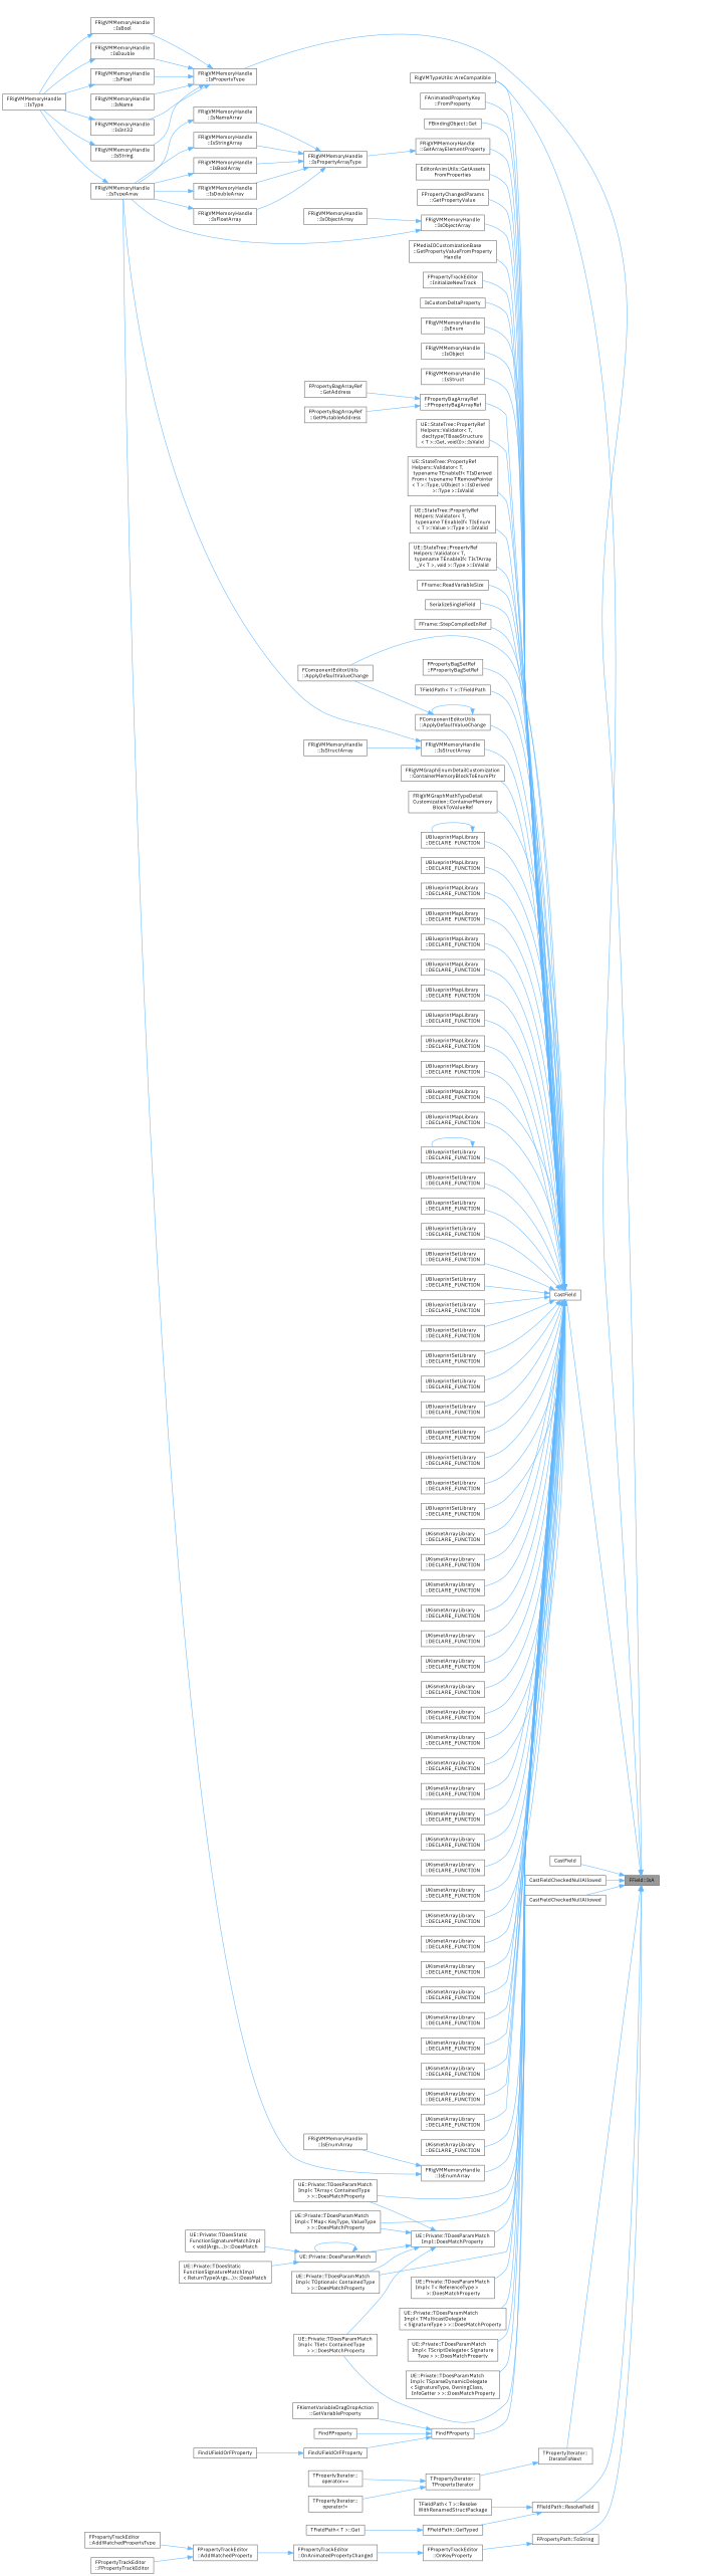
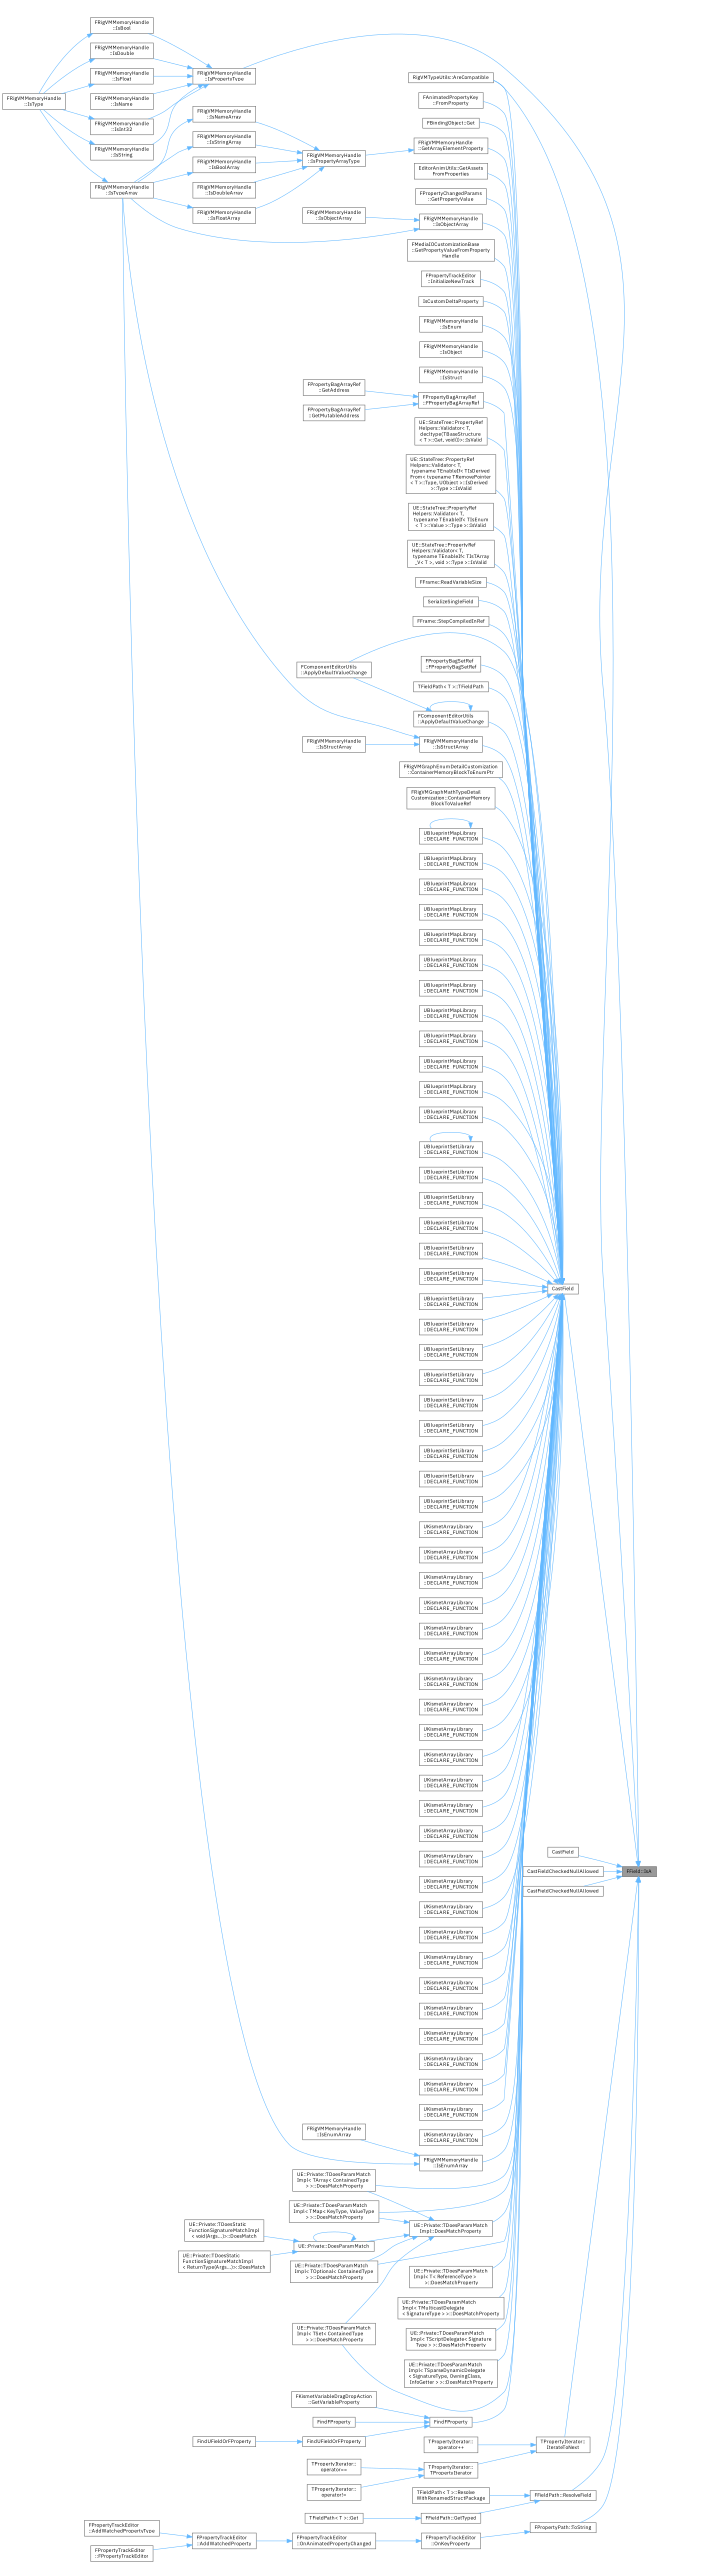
  digraph {
    fontname="IBM Plex Sans"
    rankdir=RL
    node [color=grey40 fillcolor=white fontname="IBM Plex Sans" fontsize=10 shape=box style=filled]
    edge [color=steelblue1 dir=back fontname="IBM Plex Sans" fontsize=10 labelfontname=Helvetica labelfontsize=10 style=solid]
    n1 [color=gray40 fillcolor=grey60 fontcolor=black height=0.2 label="FField::IsA" width=0.4]
    n2 [height=0.2 label="RigVMTypeUtils::AreCompatible" width=0.4]
    n3 [height=0.2 label=CastField width=0.4]
    n4 [height=0.2 label=CastField width=0.4]
    n5 [height=0.2 label=CastFieldCheckedNullAllowed width=0.4]
    n6 [height=0.2 label=CastFieldCheckedNullAllowed width=0.4]
    n7 [height=0.2 label="FRigVMMemoryHandle\l::IsPropertyType" width=0.4]
    n8 [height=0.2 label="TPropertyIterator::\lIterateToNext" width=0.4]
    n9 [height=0.2 label="FFieldPath::ResolveField" width=0.4]
    n10 [height=0.2 label="FPropertyPath::ToString" width=0.4]
    n11 [height=0.2 label="FPropertyBagArrayRef\l::FPropertyBagArrayRef" width=0.4]
    n12 [height=0.2 label="FPropertyBagSetRef\l::FPropertyBagSetRef" width=0.4]
    n13 [height=0.2 label="TFieldPath\< T \>::TFieldPath" width=0.4]
    n14 [height=0.2 label="FComponentEditorUtils\l::ApplyDefaultValueChange" width=0.4]
    n15 [height=0.2 label="FComponentEditorUtils\l::ApplyDefaultValueChange" width=0.4]
    n16 [height=0.2 label="FRigVMGraphEnumDetailCustomization\l::ContainerMemoryBlockToEnumPtr" width=0.4]
    n17 [height=0.2 label="FRigVMGraphMathTypeDetail\lCustomization::ContainerMemory\lBlockToValueRef" width=0.4]
    n18 [height=0.2 label="UBlueprintMapLibrary\l::DECLARE_FUNCTION" width=0.4]
    n19 [height=0.2 label="UBlueprintMapLibrary\l::DECLARE_FUNCTION" width=0.4]
    n20 [height=0.2 label="UBlueprintMapLibrary\l::DECLARE_FUNCTION" width=0.4]
    n21 [height=0.2 label="UBlueprintMapLibrary\l::DECLARE_FUNCTION" width=0.4]
    n22 [height=0.2 label="UBlueprintMapLibrary\l::DECLARE_FUNCTION" width=0.4]
    n23 [height=0.2 label="UBlueprintMapLibrary\l::DECLARE_FUNCTION" width=0.4]
    n24 [height=0.2 label="UBlueprintMapLibrary\l::DECLARE_FUNCTION" width=0.4]
    n25 [height=0.2 label="UBlueprintMapLibrary\l::DECLARE_FUNCTION" width=0.4]
    n26 [height=0.2 label="UBlueprintMapLibrary\l::DECLARE_FUNCTION" width=0.4]
    n27 [height=0.2 label="UBlueprintMapLibrary\l::DECLARE_FUNCTION" width=0.4]
    n28 [height=0.2 label="UBlueprintMapLibrary\l::DECLARE_FUNCTION" width=0.4]
    n29 [height=0.2 label="UBlueprintMapLibrary\l::DECLARE_FUNCTION" width=0.4]
    n30 [height=0.2 label="UBlueprintSetLibrary\l::DECLARE_FUNCTION" width=0.4]
    n31 [height=0.2 label="UBlueprintSetLibrary\l::DECLARE_FUNCTION" width=0.4]
    n32 [height=0.2 label="UBlueprintSetLibrary\l::DECLARE_FUNCTION" width=0.4]
    n33 [height=0.2 label="UBlueprintSetLibrary\l::DECLARE_FUNCTION" width=0.4]
    n34 [height=0.2 label="UBlueprintSetLibrary\l::DECLARE_FUNCTION" width=0.4]
    n35 [height=0.2 label="UBlueprintSetLibrary\l::DECLARE_FUNCTION" width=0.4]
    n36 [height=0.2 label="UBlueprintSetLibrary\l::DECLARE_FUNCTION" width=0.4]
    n37 [height=0.2 label="UBlueprintSetLibrary\l::DECLARE_FUNCTION" width=0.4]
    n38 [height=0.2 label="UBlueprintSetLibrary\l::DECLARE_FUNCTION" width=0.4]
    n39 [height=0.2 label="UBlueprintSetLibrary\l::DECLARE_FUNCTION" width=0.4]
    n40 [height=0.2 label="UBlueprintSetLibrary\l::DECLARE_FUNCTION" width=0.4]
    n41 [height=0.2 label="UBlueprintSetLibrary\l::DECLARE_FUNCTION" width=0.4]
    n42 [height=0.2 label="UBlueprintSetLibrary\l::DECLARE_FUNCTION" width=0.4]
    n43 [height=0.2 label="UBlueprintSetLibrary\l::DECLARE_FUNCTION" width=0.4]
    n44 [height=0.2 label="UBlueprintSetLibrary\l::DECLARE_FUNCTION" width=0.4]
    n45 [height=0.2 label="UKismetArrayLibrary\l::DECLARE_FUNCTION" width=0.4]
    n46 [height=0.2 label="UKismetArrayLibrary\l::DECLARE_FUNCTION" width=0.4]
    n47 [height=0.2 label="UKismetArrayLibrary\l::DECLARE_FUNCTION" width=0.4]
    n48 [height=0.2 label="UKismetArrayLibrary\l::DECLARE_FUNCTION" width=0.4]
    n49 [height=0.2 label="UKismetArrayLibrary\l::DECLARE_FUNCTION" width=0.4]
    n50 [height=0.2 label="UKismetArrayLibrary\l::DECLARE_FUNCTION" width=0.4]
    n51 [height=0.2 label="UKismetArrayLibrary\l::DECLARE_FUNCTION" width=0.4]
    n52 [height=0.2 label="UKismetArrayLibrary\l::DECLARE_FUNCTION" width=0.4]
    n53 [height=0.2 label="UKismetArrayLibrary\l::DECLARE_FUNCTION" width=0.4]
    n54 [height=0.2 label="UKismetArrayLibrary\l::DECLARE_FUNCTION" width=0.4]
    n55 [height=0.2 label="UKismetArrayLibrary\l::DECLARE_FUNCTION" width=0.4]
    n56 [height=0.2 label="UKismetArrayLibrary\l::DECLARE_FUNCTION" width=0.4]
    n57 [height=0.2 label="UKismetArrayLibrary\l::DECLARE_FUNCTION" width=0.4]
    n58 [height=0.2 label="UKismetArrayLibrary\l::DECLARE_FUNCTION" width=0.4]
    n59 [height=0.2 label="UKismetArrayLibrary\l::DECLARE_FUNCTION" width=0.4]
    n60 [height=0.2 label="UKismetArrayLibrary\l::DECLARE_FUNCTION" width=0.4]
    n61 [height=0.2 label="UKismetArrayLibrary\l::DECLARE_FUNCTION" width=0.4]
    n62 [height=0.2 label="UKismetArrayLibrary\l::DECLARE_FUNCTION" width=0.4]
    n63 [height=0.2 label="UKismetArrayLibrary\l::DECLARE_FUNCTION" width=0.4]
    n64 [height=0.2 label="UKismetArrayLibrary\l::DECLARE_FUNCTION" width=0.4]
    n65 [height=0.2 label="UKismetArrayLibrary\l::DECLARE_FUNCTION" width=0.4]
    n66 [height=0.2 label="UKismetArrayLibrary\l::DECLARE_FUNCTION" width=0.4]
    n67 [height=0.2 label="UKismetArrayLibrary\l::DECLARE_FUNCTION" width=0.4]
    n68 [height=0.2 label="UKismetArrayLibrary\l::DECLARE_FUNCTION" width=0.4]
    n69 [height=0.2 label="UKismetArrayLibrary\l::DECLARE_FUNCTION" width=0.4]
    n70 [height=0.2 label="UE::Private::TDoesParamMatch\lImpl::DoesMatchProperty" width=0.4]
    n71 [height=0.2 label="UE::Private::TDoesParamMatch\lImpl\< TArray\< ContainedType\l \> \>::DoesMatchProperty" width=0.4]
    n72 [height=0.2 label="UE::Private::TDoesParamMatch\lImpl\< TMap\< KeyType, ValueType\l \> \>::DoesMatchProperty" width=0.4]
    n73 [height=0.2 label="UE::Private::TDoesParamMatch\lImpl\< TOptional\< ContainedType\l \> \>::DoesMatchProperty" width=0.4]
    n74 [height=0.2 label="UE::Private::TDoesParamMatch\lImpl\< TSet\< ContainedType\l \> \>::DoesMatchProperty" width=0.4]
    n75 [height=0.2 label="UE::Private::TDoesParamMatch\lImpl\< T\< ReferenceType \>\l \>::DoesMatchProperty" width=0.4]
    n76 [height=0.2 label="UE::Private::TDoesParamMatch\lImpl\< TMulticastDelegate\l\< SignatureType \> \>::DoesMatchProperty" width=0.4]
    n77 [height=0.2 label="UE::Private::TDoesParamMatch\lImpl\< TScriptDelegate\< Signature\lType \> \>::DoesMatchProperty" width=0.4]
    n78 [height=0.2 label="UE::Private::TDoesParamMatch\lImpl\< TSparseDynamicDelegate\l\< SignatureType, OwningClass,\l InfoGetter \> \>::DoesMatchProperty" width=0.4]
    n79 [height=0.2 label=FindFProperty width=0.4]
    n80 [height=0.2 label="FAnimatedPropertyKey\l::FromProperty" width=0.4]
    n81 [height=0.2 label="FBindingObject::Get" width=0.4]
    n82 [height=0.2 label="FRigVMMemoryHandle\l::GetArrayElementProperty" width=0.4]
    n83 [height=0.2 label="EditorAnimUtils::GetAssets\lFromProperties" width=0.4]
    n84 [height=0.2 label="FPropertyChangedParams\l::GetPropertyValue" width=0.4]
    n85 [height=0.2 label="FMediaIOCustomizationBase\l::GetPropertyValueFromProperty\lHandle" width=0.4]
    n86 [height=0.2 label="FPropertyTrackEditor\l::InitializeNewTrack" width=0.4]
    n87 [height=0.2 label=IsCustomDeltaProperty width=0.4]
    n88 [height=0.2 label="FRigVMMemoryHandle\l::IsEnum" width=0.4]
    n89 [height=0.2 label="FRigVMMemoryHandle\l::IsEnumArray" width=0.4]
    n90 [height=0.2 label="FRigVMMemoryHandle\l::IsObject" width=0.4]
    n91 [height=0.2 label="FRigVMMemoryHandle\l::IsObjectArray" width=0.4]
    n92 [height=0.2 label="FRigVMMemoryHandle\l::IsStruct" width=0.4]
    n93 [height=0.2 label="FRigVMMemoryHandle\l::IsStructArray" width=0.4]
    n94 [height=0.2 label="UE::StateTree::PropertyRef\lHelpers::Validator\< T,\l decltype(TBaseStructure\l\< T \>::Get, void())\>::IsValid" width=0.4]
    n95 [height=0.2 label="UE::StateTree::PropertyRef\lHelpers::Validator\< T,\l typename TEnableIf\< TIsDerived\lFrom\< typename TRemovePointer\l\< T \>::Type, UObject \>::IsDerived\l \>::Type \>::IsValid" width=0.4]
    n96 [height=0.2 label="UE::StateTree::PropertyRef\lHelpers::Validator\< T,\l typename TEnableIf\< TIsEnum\l\< T \>::Value \>::Type \>::IsValid" width=0.4]
    n97 [height=0.2 label="UE::StateTree::PropertyRef\lHelpers::Validator\< T,\l typename TEnableIf\< TIsTArray\l_V\< T \>, void \>::Type \>::IsValid" width=0.4]
    n98 [height=0.2 label="FFrame::ReadVariableSize" width=0.4]
    n99 [height=0.2 label=SerializeSingleField width=0.4]
    n100 [height=0.2 label="FFrame::StepCompiledInRef" width=0.4]
    n101 [height=0.2 label="FRigVMMemoryHandle\l::IsBool" width=0.4]
    n102 [height=0.2 label="FRigVMMemoryHandle\l::IsDouble" width=0.4]
    n103 [height=0.2 label="FRigVMMemoryHandle\l::IsFloat" width=0.4]
    n104 [height=0.2 label="FRigVMMemoryHandle\l::IsInt32" width=0.4]
    n105 [height=0.2 label="FRigVMMemoryHandle\l::IsName" width=0.4]
    n106 [height=0.2 label="FRigVMMemoryHandle\l::IsString" width=0.4]
    n107 [height=0.2 label="TPropertyIterator::\lTPropertyIterator" width=0.4]
+   n108 [height=0.2 label="TPropertyIterator::\loperator++" width=0.4]
    n109 [height=0.2 label="FFieldPath::GetTyped" width=0.4]
    n110 [height=0.2 label="TFieldPath\< T \>::Resolve\lWithRenamedStructPackage" width=0.4]
    n111 [height=0.2 label="FPropertyTrackEditor\l::OnKeyProperty" width=0.4]
    n112 [height=0.2 label="FPropertyBagArrayRef\l::GetAddress" width=0.4]
    n113 [height=0.2 label="FPropertyBagArrayRef\l::GetMutableAddress" width=0.4]
    n114 [height=0.2 label="UE::Private::DoesParamMatch" width=0.4]
    n115 [height=0.2 label=FindFProperty width=0.4]
    n116 [height=0.2 label=FindUFieldOrFProperty width=0.4]
    n117 [height=0.2 label="FKismetVariableDragDropAction\l::GetVariableProperty" width=0.4]
    n118 [height=0.2 label="FRigVMMemoryHandle\l::IsPropertyArrayType" width=0.4]
    n119 [height=0.2 label="FRigVMMemoryHandle\l::IsTypeArray" width=0.4]
    n120 [height=0.2 label="FRigVMMemoryHandle\l::IsEnumArray" width=0.4]
    n121 [height=0.2 label="FRigVMMemoryHandle\l::IsObjectArray" width=0.4]
    n122 [height=0.2 label="FRigVMMemoryHandle\l::IsStructArray" width=0.4]
    n123 [height=0.2 label="UE::Private::TDoesStatic\lFunctionSignatureMatchImpl\l\< ReturnType(Args...)\>::DoesMatch" width=0.4]
    n124 [height=0.2 label="UE::Private::TDoesStatic\lFunctionSignatureMatchImpl\l\< void(Args...)\>::DoesMatch" width=0.4]
    n125 [height=0.2 label=FindUFieldOrFProperty width=0.4]
    n126 [height=0.2 label="FRigVMMemoryHandle\l::IsBoolArray" width=0.4]
    n127 [height=0.2 label="FRigVMMemoryHandle\l::IsDoubleArray" width=0.4]
    n128 [height=0.2 label="FRigVMMemoryHandle\l::IsFloatArray" width=0.4]
    n129 [height=0.2 label="FRigVMMemoryHandle\l::IsNameArray" width=0.4]
    n130 [height=0.2 label="FRigVMMemoryHandle\l::IsStringArray" width=0.4]
    n131 [height=0.2 label="FRigVMMemoryHandle\l::IsType" width=0.4]
    n132 [height=0.2 label="TPropertyIterator::\loperator!=" width=0.4]
    n133 [height=0.2 label="TPropertyIterator::\loperator==" width=0.4]
    n134 [height=0.2 label="TFieldPath\< T \>::Get" width=0.4]
    n135 [height=0.2 label="FPropertyTrackEditor\l::OnAnimatedPropertyChanged" width=0.4]
    n136 [height=0.2 label="FPropertyTrackEditor\l::AddWatchedProperty" width=0.4]
    n137 [height=0.2 label="FPropertyTrackEditor\l::FPropertyTrackEditor" width=0.4]
    n138 [height=0.2 label="FPropertyTrackEditor\l::AddWatchedPropertyType" width=0.4]
    n1 -> n2
    n1 -> n3
    n1 -> n4
    n1 -> n5
    n1 -> n6
    n1 -> n7
    n1 -> n8
    n1 -> n9
    n1 -> n10
    n4 -> n2
    n4 -> n11
    n4 -> n12
    n4 -> n13
    n4 -> n14
    n4 -> n15
    n4 -> n16
    n4 -> n17
    n4 -> n18
    n4 -> n19
    n4 -> n20
    n4 -> n21
    n4 -> n22
    n4 -> n23
    n4 -> n24
    n4 -> n25
    n4 -> n26
    n4 -> n27
    n4 -> n28
    n4 -> n29
    n4 -> n30
    n4 -> n31
    n4 -> n32
    n4 -> n33
    n4 -> n34
    n4 -> n35
    n4 -> n36
    n4 -> n37
    n4 -> n38
    n4 -> n39
    n4 -> n40
    n4 -> n41
    n4 -> n42
    n4 -> n43
    n4 -> n44
    n4 -> n45
    n4 -> n46
    n4 -> n47
    n4 -> n48
    n4 -> n49
    n4 -> n50
    n4 -> n51
    n4 -> n52
    n4 -> n53
    n4 -> n54
    n4 -> n55
    n4 -> n56
    n4 -> n57
    n4 -> n58
    n4 -> n59
    n4 -> n60
    n4 -> n61
    n4 -> n62
    n4 -> n63
    n4 -> n64
    n4 -> n65
    n4 -> n66
    n4 -> n67
    n4 -> n68
    n4 -> n69
    n4 -> n70
    n4 -> n71
    n4 -> n72
    n4 -> n73
    n4 -> n74
    n4 -> n75
    n4 -> n76
    n4 -> n77
    n4 -> n78
    n4 -> n79
    n4 -> n80
    n4 -> n81
    n4 -> n82
    n4 -> n83
    n4 -> n84
    n4 -> n85
    n4 -> n86
    n4 -> n87
    n4 -> n88
    n4 -> n89
    n4 -> n90
    n4 -> n91
    n4 -> n92
    n4 -> n93
    n4 -> n94
    n4 -> n95
    n4 -> n96
    n4 -> n97
    n4 -> n98
    n4 -> n99
    n4 -> n100
    n7 -> n101
    n7 -> n102
    n7 -> n103
    n7 -> n104
    n7 -> n105
    n7 -> n106
    n8 -> n107
+   n8 -> n108
    n9 -> n109
    n9 -> n110
    n10 -> n111
    n11 -> n112
    n11 -> n113
    n15 -> n14
    n15 -> n15
    n18 -> n18
    n30 -> n30
    n70 -> n71
    n70 -> n72
    n70 -> n73
    n70 -> n74
    n70 -> n114
    n79 -> n115
    n79 -> n116
    n79 -> n117
    n82 -> n118
    n89 -> n119
    n89 -> n120
    n91 -> n119
    n91 -> n121
    n93 -> n119
    n93 -> n122
    n101 -> n131
    n102 -> n131
    n103 -> n131
    n104 -> n131
    n106 -> n131
    n107 -> n132
    n107 -> n133
    n109 -> n134
    n111 -> n135
    n114 -> n114
    n114 -> n123
    n114 -> n124
    n116 -> n125
    n118 -> n126
    n118 -> n127
    n118 -> n128
    n118 -> n129
    n118 -> n130
    n119 -> n131
    n126 -> n119
-   n127 -> n119
    n128 -> n119
    n129 -> n119
    n130 -> n119
    n135 -> n136
    n136 -> n137
    n136 -> n138
  }
